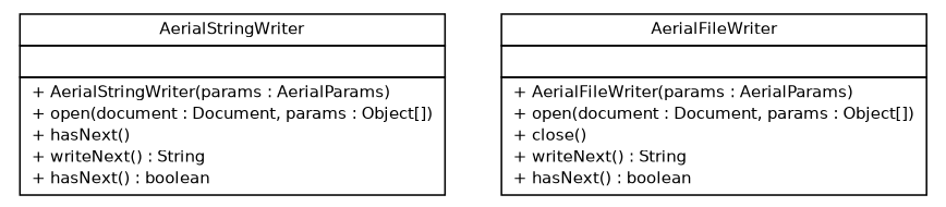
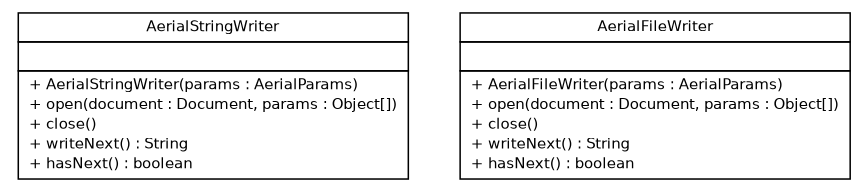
  digraph {
    nodesep=0.25
    ranksep=0.5
    fontname="DejaVu Sans"
    node [fontcolor=black fontname="DejaVu Sans" fontsize=10.0 shape=plaintext]
-   n1 [label=<<table title="com.github.mkolisnyk.aerial.writers.AerialStringWriter" border="0" cellborder="1" cellspacing="0" cellpadding="2" port="p" href="./AerialStringWriter.html"> 		<tr><td><table border="0" cellspacing="0" cellpadding="1"> <tr><td align="center" balign="center"> AerialStringWriter </td></tr> 		</table></td></tr> 		<tr><td><table border="0" cellspacing="0" cellpadding="1"> <tr><td align="left" balign="left">  </td></tr> 		</table></td></tr> 		<tr><td><table border="0" cellspacing="0" cellpadding="1"> <tr><td align="left" balign="left"> + AerialStringWriter(params : AerialParams) </td></tr> <tr><td align="left" balign="left"> + open(document : Document, params : Object[]) </td></tr> <tr><td align="left" balign="left"> + hasNext() </td></tr> <tr><td align="left" balign="left"> + writeNext() : String </td></tr> <tr><td align="left" balign="left"> + hasNext() : boolean </td></tr> 		</table></td></tr> 		</table>>]
+   n1 [label=<<table title="com.github.mkolisnyk.aerial.writers.AerialStringWriter" border="0" cellborder="1" cellspacing="0" cellpadding="2" port="p" href="./AerialStringWriter.html"> 		<tr><td><table border="0" cellspacing="0" cellpadding="1"> <tr><td align="center" balign="center"> AerialStringWriter </td></tr> 		</table></td></tr> 		<tr><td><table border="0" cellspacing="0" cellpadding="1"> <tr><td align="left" balign="left">  </td></tr> 		</table></td></tr> 		<tr><td><table border="0" cellspacing="0" cellpadding="1"> <tr><td align="left" balign="left"> + AerialStringWriter(params : AerialParams) </td></tr> <tr><td align="left" balign="left"> + open(document : Document, params : Object[]) </td></tr> <tr><td align="left" balign="left"> + close() </td></tr> <tr><td align="left" balign="left"> + writeNext() : String </td></tr> <tr><td align="left" balign="left"> + hasNext() : boolean </td></tr> 		</table></td></tr> 		</table>>]
    n2 [label=<<table title="com.github.mkolisnyk.aerial.writers.AerialFileWriter" border="0" cellborder="1" cellspacing="0" cellpadding="2" port="p" href="./AerialFileWriter.html"> 		<tr><td><table border="0" cellspacing="0" cellpadding="1"> <tr><td align="center" balign="center"> AerialFileWriter </td></tr> 		</table></td></tr> 		<tr><td><table border="0" cellspacing="0" cellpadding="1"> <tr><td align="left" balign="left">  </td></tr> 		</table></td></tr> 		<tr><td><table border="0" cellspacing="0" cellpadding="1"> <tr><td align="left" balign="left"> + AerialFileWriter(params : AerialParams) </td></tr> <tr><td align="left" balign="left"> + open(document : Document, params : Object[]) </td></tr> <tr><td align="left" balign="left"> + close() </td></tr> <tr><td align="left" balign="left"> + writeNext() : String </td></tr> <tr><td align="left" balign="left"> + hasNext() : boolean </td></tr> 		</table></td></tr> 		</table>>]
  }
